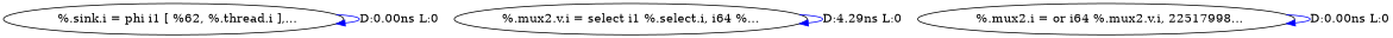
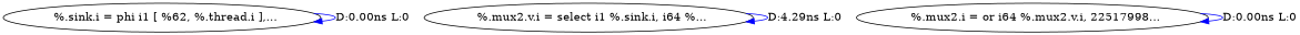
  digraph {
    edge [color=blue]
    n1 [label="  %.sink.i = phi i1 [ %62, %.thread.i ],..."]
-   n2 [label="%.mux2.v.i = select i1 %.select.i, i64 %..."]
+   n2 [label="  %.mux2.v.i = select i1 %.sink.i, i64 %..."]
    n3 [label="  %.mux2.i = or i64 %.mux2.v.i, 22517998..."]
    n1 -> n1 [label="D:0.00ns L:0"]
    n2 -> n2 [label="D:4.29ns L:0"]
    n3 -> n3 [label="D:0.00ns L:0"]
  }
